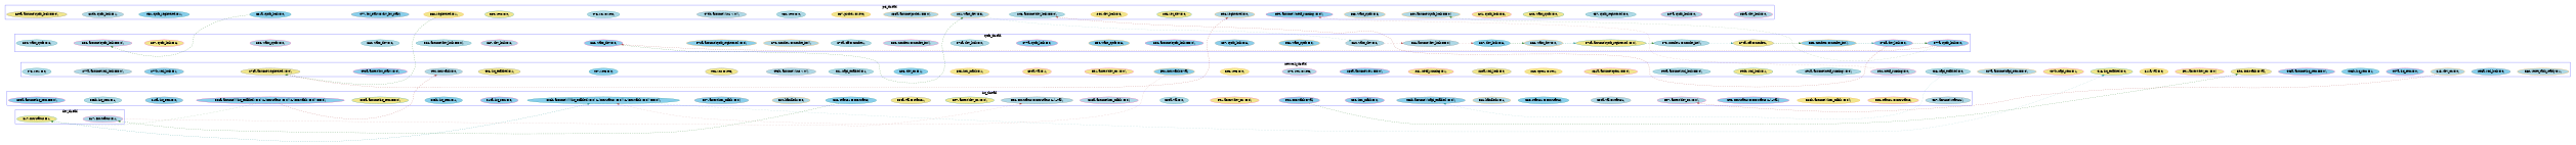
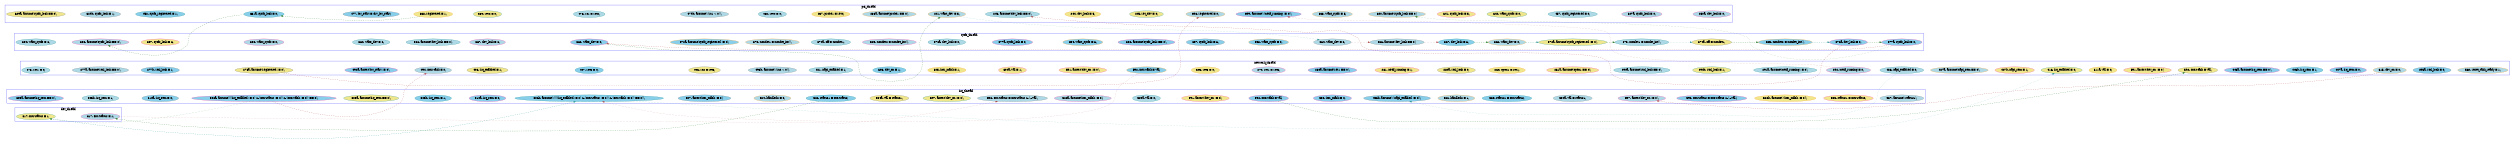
  digraph {
    rankdir=LR
    node [color=deeppink fillcolor=lightblue style=filled]
    edge [color=white style=solid]
    n1 [color=teal label="373: nondet1 = nondet_int();"]
    n2 [color=gray40 fillcolor=khaki label="374a: off = nondet1;"]
    n3 [color=teal label="364: want_dev = 6;"]
    n4 [color=teal label="366: assume(dev_lock == 0);"]
    n5 [color=darkorange fillcolor=skyblue label="358: want_sysfs = 0;"]
    n6 [color=gray40 label="364: want_dev = 6;"]
    n7 [label="367: dev_lock = 6;"]
    n8 [fillcolor=skyblue label="376a: dev_lock = 0;"]
    n9 [fillcolor=skyblue label="377a: sysfs_lock = 0;"]
    n10 [fillcolor=skyblue label="368: want_dev = 0;"]
    n11 [color=darkorange fillcolor=skyblue label="372a: assume(sysfs_registered != 0);"]
    n12 [color=gray40 label="366: assume(dev_lock == 0);"]
    n13 [color=teal fillcolor=skyblue label="367: dev_lock = 6;"]
    n14 [color=darkorange fillcolor=skyblue label="354: want_sysfs = 6;"]
    n15 [fillcolor=skyblue label="356: assume(sysfs_lock == 0);"]
    n16 [color=darkorange label="368: want_dev = 0;"]
    n17 [color=teal label="354: want_sysfs = 6;"]
    n18 [label="356: assume(sysfs_lock == 0);"]
    n19 [color=gray40 fillcolor=skyblue label="357: sysfs_lock = 6;"]
    n20 [color=teal label="374a: off = nondet1;"]
    n21 [label="585: nondet2 = nondet_int();"]
    n22 [fillcolor=khaki label="357: sysfs_lock = 6;"]
    n23 [label="358: want_sysfs = 0;"]
    n24 [color=darkorange label="373: nondet1 = nondet_int();"]
    n25 [color=teal label="376a: dev_lock = 0;"]
    n26 [color=darkorange fillcolor=skyblue label="585: nondet2 = nondet_int();"]
    n27 [color=teal fillcolor=khaki label="372a: assume(sysfs_registered != 0);"]
    n28 [fillcolor=skyblue label="377a: sysfs_lock = 0;"]
    n29 [color=teal fillcolor=khaki label="317: IntrStatus = 1;"]
    n30 [label="317: IntrStatus = 1;"]
    n31 [fillcolor=skyblue label="310a: irq_sem = 0;"]
    n32 [color=teal fillcolor=skyblue label="306b: assume(!((((irq_enabled != 0) & (IntrStatus != 0)) & (IntrMask != 0)) == 0));"]
    n33 [color=darkorange fillcolor=khaki label="528b: assume(!(intr_mask != 0));"]
    n34 [fillcolor=khaki label="535: status1 = IntrStatus;"]
    n35 [color=gray40 fillcolor=skyblue label="307: assert(intr_mask != 0);"]
    n36 [fillcolor=skyblue label="305a: assume(irq_sem == 0);"]
    n37 [color=teal label="305b: irq_sem = 1;"]
    n38 [color=darkorange label="532: handled2 = 1;"]
    n39 [color=teal fillcolor=skyblue label="535: status1 = IntrStatus;"]
    n40 [color=gray40 fillcolor=skyblue label="310a: irq_sem = 0;"]
    n41 [fillcolor=skyblue label="306a: assume((((irq_enabled != 0) & (IntrStatus != 0)) & (IntrMask != 0)) == 0);"]
    n42 [fillcolor=skyblue label="592: IntrMask = val;"]
    n43 [fillcolor=skyblue label="530: intr_mask = 0;"]
    n44 [color=teal fillcolor=skyblue label="526: status1 = IntrStatus;"]
    n45 [color=gray40 fillcolor=khaki label="534a: val = status1;"]
    n46 [color=gray40 fillcolor=skyblue label="433b: assume(!(napi_enabled != 0));"]
    n47 [color=teal fillcolor=khaki label="305a: assume(irq_sem == 0);"]
    n48 [color=teal fillcolor=skyblue label="305b: irq_sem = 1;"]
    n49 [fillcolor=skyblue label="598: IntrStatus = IntrStatus & (~val);"]
    n50 [color=teal fillcolor=khaki label="597: assert(dev_on != 0);"]
    n51 [color=gray40 label="537: assume(!status1);"]
    n52 [color=gray40 label="598: IntrStatus = IntrStatus & (~val);"]
    n53 [color=teal label="529a: val = 0;"]
    n54 [fillcolor=khaki label="591: assert(dev_on != 0);"]
    n55 [color=darkorange label="524: handled2 = 0;"]
    n56 [label="597: assert(dev_on != 0);"]
    n57 [color=gray40 label="534a: val = status1;"]
    n58 [label="528a: assume(intr_mask != 0);"]
    n59 [color=darkorange fillcolor=khaki label="388: registered = 1;"]
    n60 [color=teal fillcolor=skyblue label="631a: sysfs_lock = 0;"]
    n61 [color=gray40 fillcolor=skyblue label="477: hw_start = drv_hw_start;"]
    n62 [color=darkorange label="640: assume(sysfs_lock == 0);"]
    n63 [fillcolor=khaki label="641: sysfs_lock = 5;"]
    n64 [color=teal fillcolor=khaki label="389: ret2 = 0;"]
    n65 [color=teal label="476: rc1 = ret2;"]
    n66 [color=darkorange label="241: want_dev = 5;"]
    n67 [color=teal fillcolor=skyblue label="452: sysfs_registered = 1;"]
    n68 [color=teal fillcolor=khaki label="245: ret_dev = 0;"]
    n69 [color=darkorange label="398: registered = 0;"]
    n70 [color=teal label="243: assume(dev_lock == 0);"]
    n71 [color=gray40 label="629b: sysfs_lock = 1;"]
    n72 [fillcolor=skyblue label="399: assume(!(netif_running != 0));"]
    n73 [color=gray40 label="479b: assume(!(rc1 < 0));"]
    n74 [color=darkorange fillcolor=khaki label="237: probe1 = ret4;"]
    n75 [color=darkorange label="238a: assume(probe1 == 0);"]
    n76 [color=darkorange fillcolor=khaki label="244: dev_lock = 5;"]
    n77 [color=teal label="457: sysfs_registered = 0;"]
    n78 [label="647a: sysfs_lock = 0;"]
    n79 [color=teal fillcolor=khaki label="642: want_sysfs = 0;"]
    n80 [color=gray40 fillcolor=khaki label="629a: assume(sysfs_lock == 0);"]
    n81 [color=teal label="482: ret4 = 0;"]
    n82 [label="250a: dev_lock = 0;"]
    n83 [color=darkorange label="638: want_sysfs = 5;"]
    n84 [color=gray40 fillcolor=khaki label="278a: assume(registered != 0);"]
    n85 [color=teal label="426: napi_enabled = 0;"]
    n86 [color=darkorange label="427a: assume(napi_sem == 0);"]
    n87 [fillcolor=skyblue label="447a: irq_sem = 0;"]
    n88 [color=darkorange label="615: dev_on = 0;"]
    n89 [color=darkorange fillcolor=khaki label="260: open1 = ret1;"]
    n90 [fillcolor=khaki label="261a: assume(open1 == 0);"]
    n91 [color=teal label="290a: assume(rtnl_lock == 0);"]
    n92 [color=teal fillcolor=khaki label="290b: rtnl_lock = 1;"]
    n93 [color=teal fillcolor=skyblue label="603: dev_on = 1;"]
    n94 [color=darkorange fillcolor=khaki label="605: intr_mask = 1;"]
    n95 [color=darkorange fillcolor=khaki label="503: ret5 = 0;"]
    n96 [label="279: ret1 = ret5;"]
    n97 [color=teal fillcolor=khaki label="416: irq_enabled = 0;"]
    n98 [color=darkorange fillcolor=khaki label="611a: val = 0;"]
    n99 [color=teal fillcolor=skyblue label="446b: irq_sem = 1;"]
    n100 [fillcolor=khaki label="604a: val = 1;"]
    n101 [color=teal label="291a: assume(netif_running != 0);"]
    n102 [label="292: netif_running = 0;"]
    n103 [color=gray40 label="494: IntrMask = 0;"]
    n104 [fillcolor=khaki label="427b: napi_sem = 1;"]
    n105 [color=gray40 label="498b: assume(!(rc2 < 0));"]
    n106 [color=teal label="421: napi_enabled = 1;"]
    n107 [color=gray40 fillcolor=khaki label="406: irq_enabled = 1;"]
    n108 [color=teal fillcolor=skyblue label="407: ret3 = 0;"]
    n109 [fillcolor=skyblue label="492a: assert(hw_start != 0);"]
    n110 [fillcolor=skyblue label="446a: assume(irq_sem == 0);"]
    n111 [color=gray40 fillcolor=khaki label="496: rc2 = ret3;"]
    n112 [color=gray40 fillcolor=khaki label="592: IntrMask = val;"]
    n113 [color=gray40 fillcolor=skyblue label="295a: rtnl_lock = 0;"]
    n114 [color=darkorange label="560: reset_task_ready = 1;"]
    n115 [fillcolor=khaki label="281: netif_running = 1;"]
    n116 [color=gray40 fillcolor=khaki label="284a: rtnl_lock = 0;"]
    n117 [color=gray40 fillcolor=skyblue label="277b: rtnl_lock = 1;"]
    n118 [color=darkorange fillcolor=skyblue label="592: IntrMask = val;"]
    n119 [fillcolor=khaki label="591: assert(dev_on != 0);"]
    n120 [color=gray40 label="277a: assume(rtnl_lock == 0);"]
    n121 [fillcolor=khaki label="591: assert(dev_on != 0);"]
    n122 [fillcolor=skyblue label="280a: assume(ret1 == 0);"]
    n123 [color=teal label="275: ret1 = 0;"]
    subgraph cluster_1 {
      color=blue
      label=sysfs_thread
      n1
      n2
      n3
      n4
      n5
      n6
      n7
      n8
      n9
      n10
      n11
      n12
      n13
      n14
      n15
      n16
      n17
      n18
      n19
      n20
      n21
      n22
      n23
      n24
      n25
      n26
      n27
      n28
    }
    subgraph cluster_2 {
      color=blue
      label=dev_thread
      n29
      n30
    }
    subgraph cluster_3 {
      color=blue
      label=irq_thread
      n31
      n32
      n33
      n34
      n35
      n36
      n37
      n38
      n39
      n40
      n41
      n42
      n43
      n44
      n45
      n46
      n47
      n48
      n49
      n50
      n51
      n52
      n53
      n54
      n55
      n56
      n57
      n58
    }
    subgraph cluster_4 {
      color=blue
      label=pci_thread
      n59
      n60
      n61
      n62
      n63
      n64
      n65
      n66
      n67
      n68
      n69
      n70
      n71
      n72
      n73
      n74
      n75
      n76
      n77
      n78
      n79
      n80
      n81
      n82
      n83
    }
    subgraph cluster_5 {
      color=blue
      label=network_thread
      n84
      n85
      n86
      n87
      n88
      n89
      n90
      n91
      n92
      n93
      n94
      n95
      n96
      n97
      n98
      n99
      n100
      n101
      n102
      n103
      n104
      n105
      n106
      n107
      n108
      n109
      n110
      n111
      n112
      n113
      n114
      n115
      n116
      n117
      n118
      n119
      n120
      n121
      n122
      n123
    }
    n1 -> n2 [color=teal style=dotted]
    n2 -> n26 [color=darkgreen style=dashed]
    n3 -> n4
    n4 -> n7
    n5 -> n6
    n6 -> n12 [color=brown style=dotted]
    n7 -> n10
    n8 -> n9 [color=darkgreen style=dashed]
    n8 -> n70 [color=brown constraint=false style=dashed]
    n9 -> n10 [color=brown constraint=false style=dashed]
    n9 -> n62 [color=darkgreen constraint=false style=dotted]
    n10 -> n11
    n10 -> n66 [color=darkgreen constraint=false style=dashed]
    n11 -> n24
    n12 -> n13 [color=brown style=dotted]
    n13 -> n16 [color=darkgreen style=dashed]
    n14 -> n15
    n15 -> n19
    n16 -> n27 [color=teal style=dashed]
    n17 -> n18
    n18 -> n22
    n19 -> n5
    n20 -> n21
    n21 -> n25
    n22 -> n23
    n23 -> n3
    n24 -> n20
    n25 -> n28
    n26 -> n8 [color=teal style=dashed]
    n27 -> n1 [color=darkgreen style=dashed]
    n28 -> n14
    n29 -> n30
    n29 -> n32 [color=teal constraint=false style=dashed]
    n30 -> n52 [color=brown constraint=false style=dotted]
    n31 -> n32
    n32 -> n35
    n32 -> n97 [color=teal constraint=false style=dotted]
    n33 -> n34
    n34 -> n51
    n35 -> n55
    n36 -> n37
    n37 -> n40
    n38 -> n39
    n39 -> n57
    n40 -> n41
    n41 -> n29 [color=darkgreen constraint=false style=dotted]
    n41 -> n47
    n41 -> n103 [color=brown constraint=false style=dashed]
    n42 -> n43
    n42 -> n112 [color=darkgreen constraint=false style=dashed]
    n43 -> n46
    n44 -> n30 [color=darkgreen constraint=false style=dashed]
    n44 -> n45
    n45 -> n50
    n46 -> n38
    n47 -> n48
    n48 -> n31
    n49 -> n33
    n50 -> n52
    n52 -> n58
    n53 -> n54
    n54 -> n42
    n55 -> n44
    n56 -> n49
    n57 -> n56
    n58 -> n53
    n59 -> n64
-   n59 -> n84 [color=darkgreen constraint=false style=dashed]
+   n59 -> n60 [color=darkgreen constraint=false style=dashed]
    n60 -> n18 [color=darkgreen constraint=false style=dashed]
    n60 -> n61
    n61 -> n59
    n62 -> n63
    n63 -> n79
    n64 -> n65
    n65 -> n73
    n66 -> n6 [color=teal constraint=false style=dotted]
    n66 -> n70
    n67 -> n60
    n68 -> n69
    n69 -> n72
    n70 -> n76
    n71 -> n67
    n72 -> n83
    n73 -> n81
    n74 -> n75
    n75 -> n66
    n76 -> n68
    n77 -> n78
    n78 -> n82
    n79 -> n77
    n80 -> n71
    n81 -> n74
    n83 -> n62
    n84 -> n69 [color=brown constraint=false style=dashed]
    n84 -> n109
    n85 -> n46 [color=teal constraint=false style=dotted]
    n85 -> n86
    n86 -> n104
    n87 -> n88
    n88 -> n56 [color=brown constraint=false style=dashed]
    n88 -> n113
    n89 -> n90
    n90 -> n91
    n91 -> n92
    n92 -> n101
    n93 -> n94
    n94 -> n100
    n95 -> n96
    n96 -> n122
    n97 -> n98
    n98 -> n119
    n99 -> n87
    n100 -> n121
    n101 -> n102
    n102 -> n72 [color=brown constraint=false style=dotted]
    n102 -> n85
    n103 -> n107
    n104 -> n97
    n105 -> n106
    n106 -> n93
    n107 -> n108
    n108 -> n111
    n109 -> n103
    n110 -> n99
    n111 -> n105
    n112 -> n110
    n113 -> n114
    n115 -> n116
    n116 -> n89
    n117 -> n84
    n118 -> n32 [color=brown constraint=false style=dotted]
    n118 -> n95
    n119 -> n112
    n120 -> n117
    n121 -> n118
    n122 -> n115
    n123 -> n120
  }
